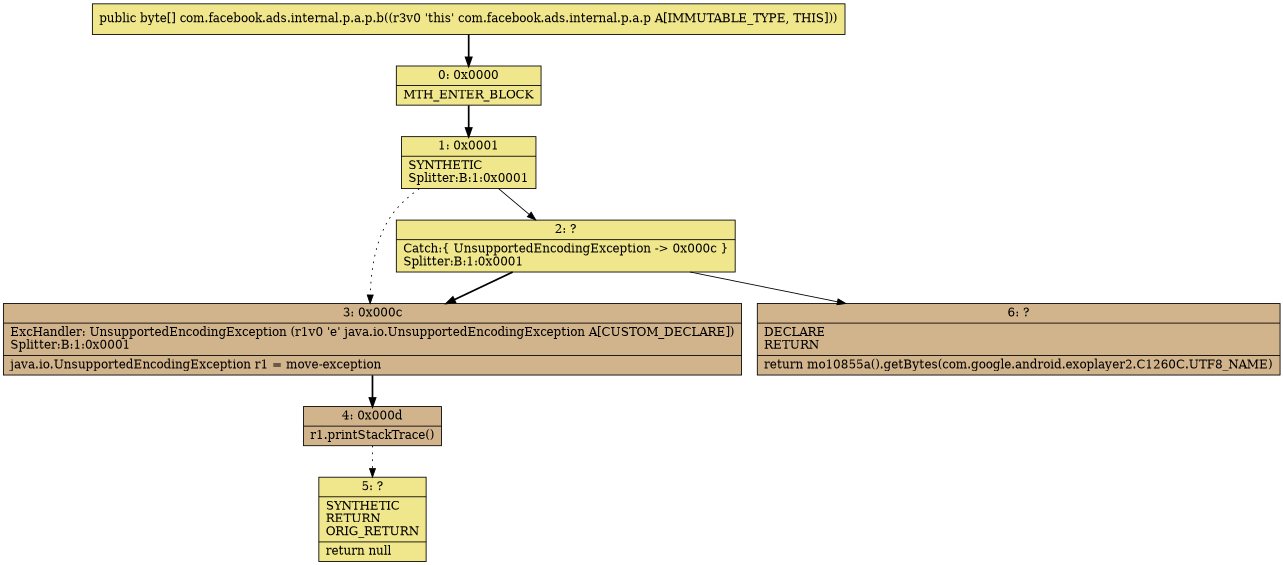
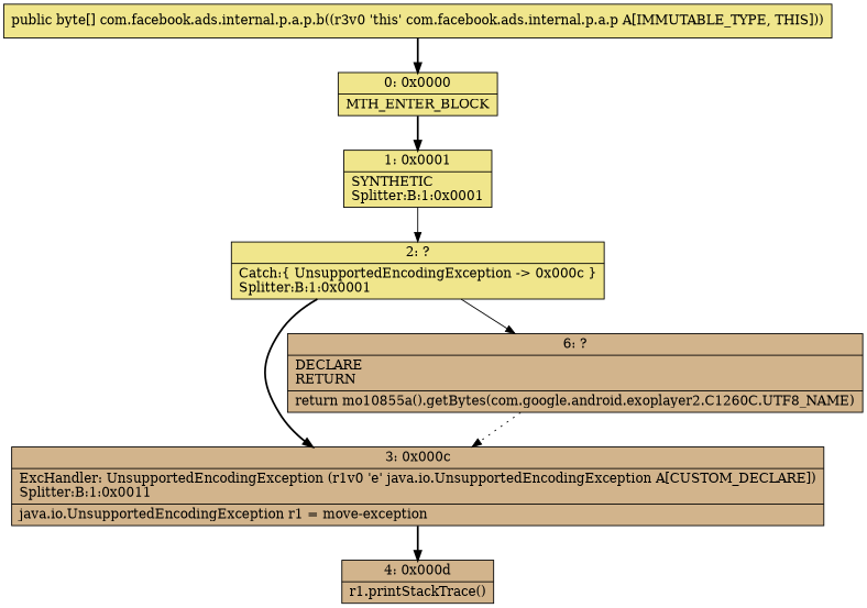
  digraph {
    node [fillcolor=khaki shape=record style=filled]
    edge [style=bold]
    n1 [label="{0\:\ 0x0000|MTH_ENTER_BLOCK\l}"]
    n2 [label="{1\:\ 0x0001|SYNTHETIC\lSplitter:B:1:0x0001\l}"]
    n3 [label="{2\:\ ?|Catch:\{ UnsupportedEncodingException \-\> 0x000c \}\lSplitter:B:1:0x0001\l}"]
-   n4 [fillcolor=tan label="{3\:\ 0x000c|ExcHandler: UnsupportedEncodingException (r1v0 'e' java.io.UnsupportedEncodingException A[CUSTOM_DECLARE])\lSplitter:B:1:0x0001\l|java.io.UnsupportedEncodingException r1 = move\-exception\l}"]
+   n4 [fillcolor=tan label="{3\:\ 0x000c|ExcHandler: UnsupportedEncodingException (r1v0 'e' java.io.UnsupportedEncodingException A[CUSTOM_DECLARE])\lSplitter:B:1:0x0011\l|java.io.UnsupportedEncodingException r1 = move\-exception\l}"]
    n5 [fillcolor=tan label="{6\:\ ?|DECLARE\lRETURN\l|return mo10855a().getBytes(com.google.android.exoplayer2.C1260C.UTF8_NAME)\l}"]
    n6 [fillcolor=tan label="{4\:\ 0x000d|r1.printStackTrace()\l}"]
-   n7 [label="{5\:\ ?|SYNTHETIC\lRETURN\lORIG_RETURN\l|return null\l}"]
    n8 [label="{public byte[] com.facebook.ads.internal.p.a.p.b((r3v0 'this' com.facebook.ads.internal.p.a.p A[IMMUTABLE_TYPE, THIS])) }"]
    n1 -> n2
    n2 -> n3 [style=solid]
-   n2 -> n4 [style=dotted]
+   n5 -> n4 [style=dotted]
    n3 -> n4
    n3 -> n5 [style=solid]
    n4 -> n6
-   n6 -> n7 [style=dotted]
    n8 -> n1
  }
